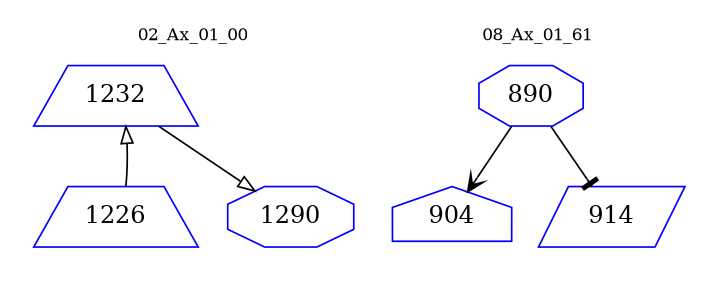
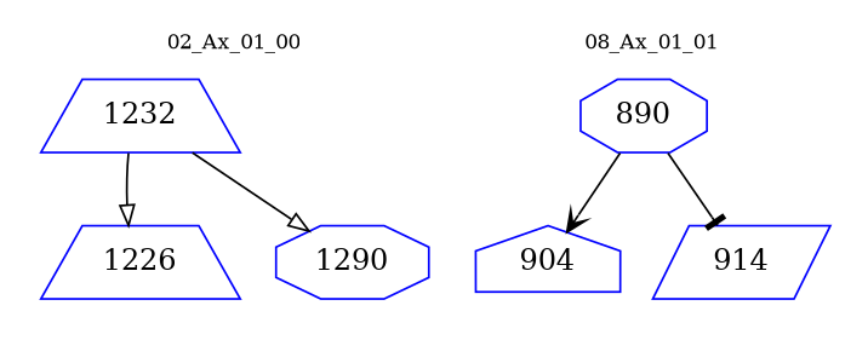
  digraph {
    node [color=blue shape=trapezium]
    edge [arrowhead=onormal color=black]
    n1 [label=1232]
    n2 [label=1226]
    n3 [label=1290 shape=octagon]
    n4 [label=890 shape=octagon]
    n5 [label=904 shape=house]
    n6 [label=914 shape=parallelogram]
    subgraph cluster_1 {
      color=white
      fontsize=10
      label="02_Ax_01_00"
      n1
      n2
      n3
    }
    subgraph cluster_2 {
      color=white
      fontsize=10
-     label="08_Ax_01_61"
+     label="08_Ax_01_01"
      n4
      n5
      n6
    }
-   n2 -> n1
+   n1 -> n2
    n1 -> n3
    n4 -> n5 [arrowhead=vee]
    n4 -> n6 [arrowhead=tee]
  }
